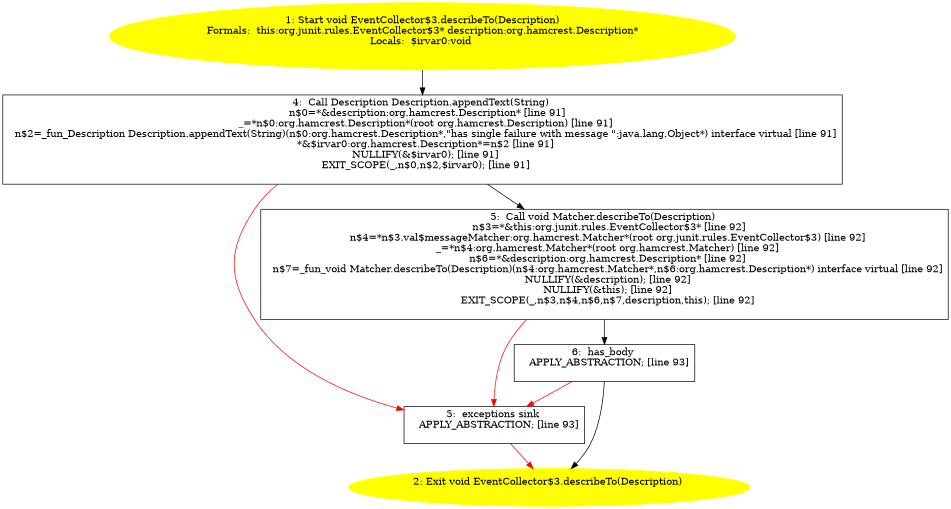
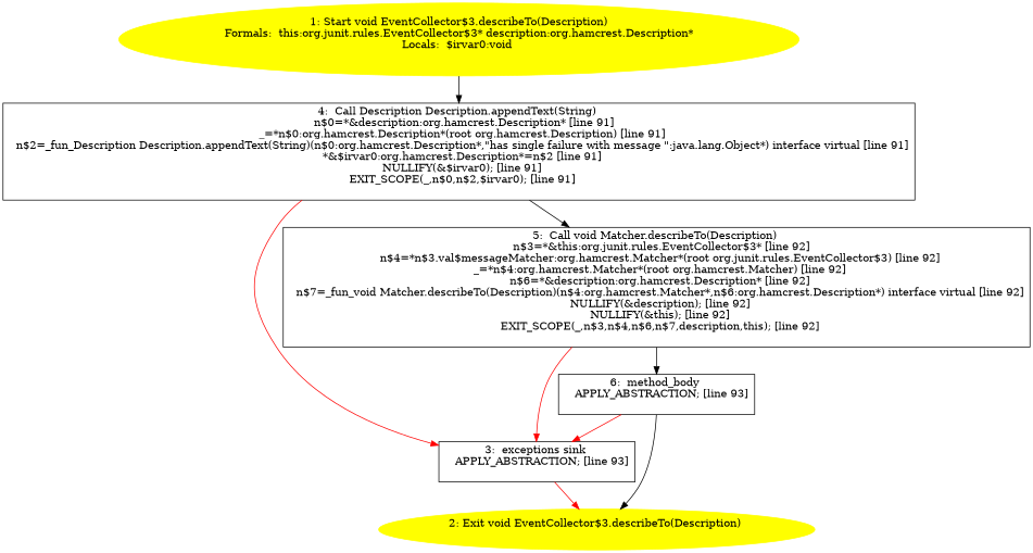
  digraph {
    node [shape=box]
    n1 [color=yellow label="1: Start void EventCollector$3.describeTo(Description)\nFormals:  this:org.junit.rules.EventCollector$3* description:org.hamcrest.Description*\nLocals:  $irvar0:void \n  " style=filled shape=""]
    n2 [label="4:  Call Description Description.appendText(String) \n   n$0=*&description:org.hamcrest.Description* [line 91]\n  _=*n$0:org.hamcrest.Description*(root org.hamcrest.Description) [line 91]\n  n$2=_fun_Description Description.appendText(String)(n$0:org.hamcrest.Description*,\"has single failure with message \":java.lang.Object*) interface virtual [line 91]\n  *&$irvar0:org.hamcrest.Description*=n$2 [line 91]\n  NULLIFY(&$irvar0); [line 91]\n  EXIT_SCOPE(_,n$0,n$2,$irvar0); [line 91]\n "]
-   n3 [label="5:  exceptions sink \n   APPLY_ABSTRACTION; [line 93]\n "]
+   n3 [label="3:  exceptions sink \n   APPLY_ABSTRACTION; [line 93]\n "]
    n4 [label="5:  Call void Matcher.describeTo(Description) \n   n$3=*&this:org.junit.rules.EventCollector$3* [line 92]\n  n$4=*n$3.val$messageMatcher:org.hamcrest.Matcher*(root org.junit.rules.EventCollector$3) [line 92]\n  _=*n$4:org.hamcrest.Matcher*(root org.hamcrest.Matcher) [line 92]\n  n$6=*&description:org.hamcrest.Description* [line 92]\n  n$7=_fun_void Matcher.describeTo(Description)(n$4:org.hamcrest.Matcher*,n$6:org.hamcrest.Description*) interface virtual [line 92]\n  NULLIFY(&description); [line 92]\n  NULLIFY(&this); [line 92]\n  EXIT_SCOPE(_,n$3,n$4,n$6,n$7,description,this); [line 92]\n "]
    n5 [color=yellow label="2: Exit void EventCollector$3.describeTo(Description) \n  " style=filled shape=""]
-   n6 [label="6:  has_body \n   APPLY_ABSTRACTION; [line 93]\n "]
+   n6 [label="6:  method_body \n   APPLY_ABSTRACTION; [line 93]\n "]
    n1 -> n2
    n2 -> n3 [color=red]
    n2 -> n4
    n3 -> n5 [color=red]
    n4 -> n3 [color=red]
    n4 -> n6
    n6 -> n3 [color=red]
    n6 -> n5
  }
